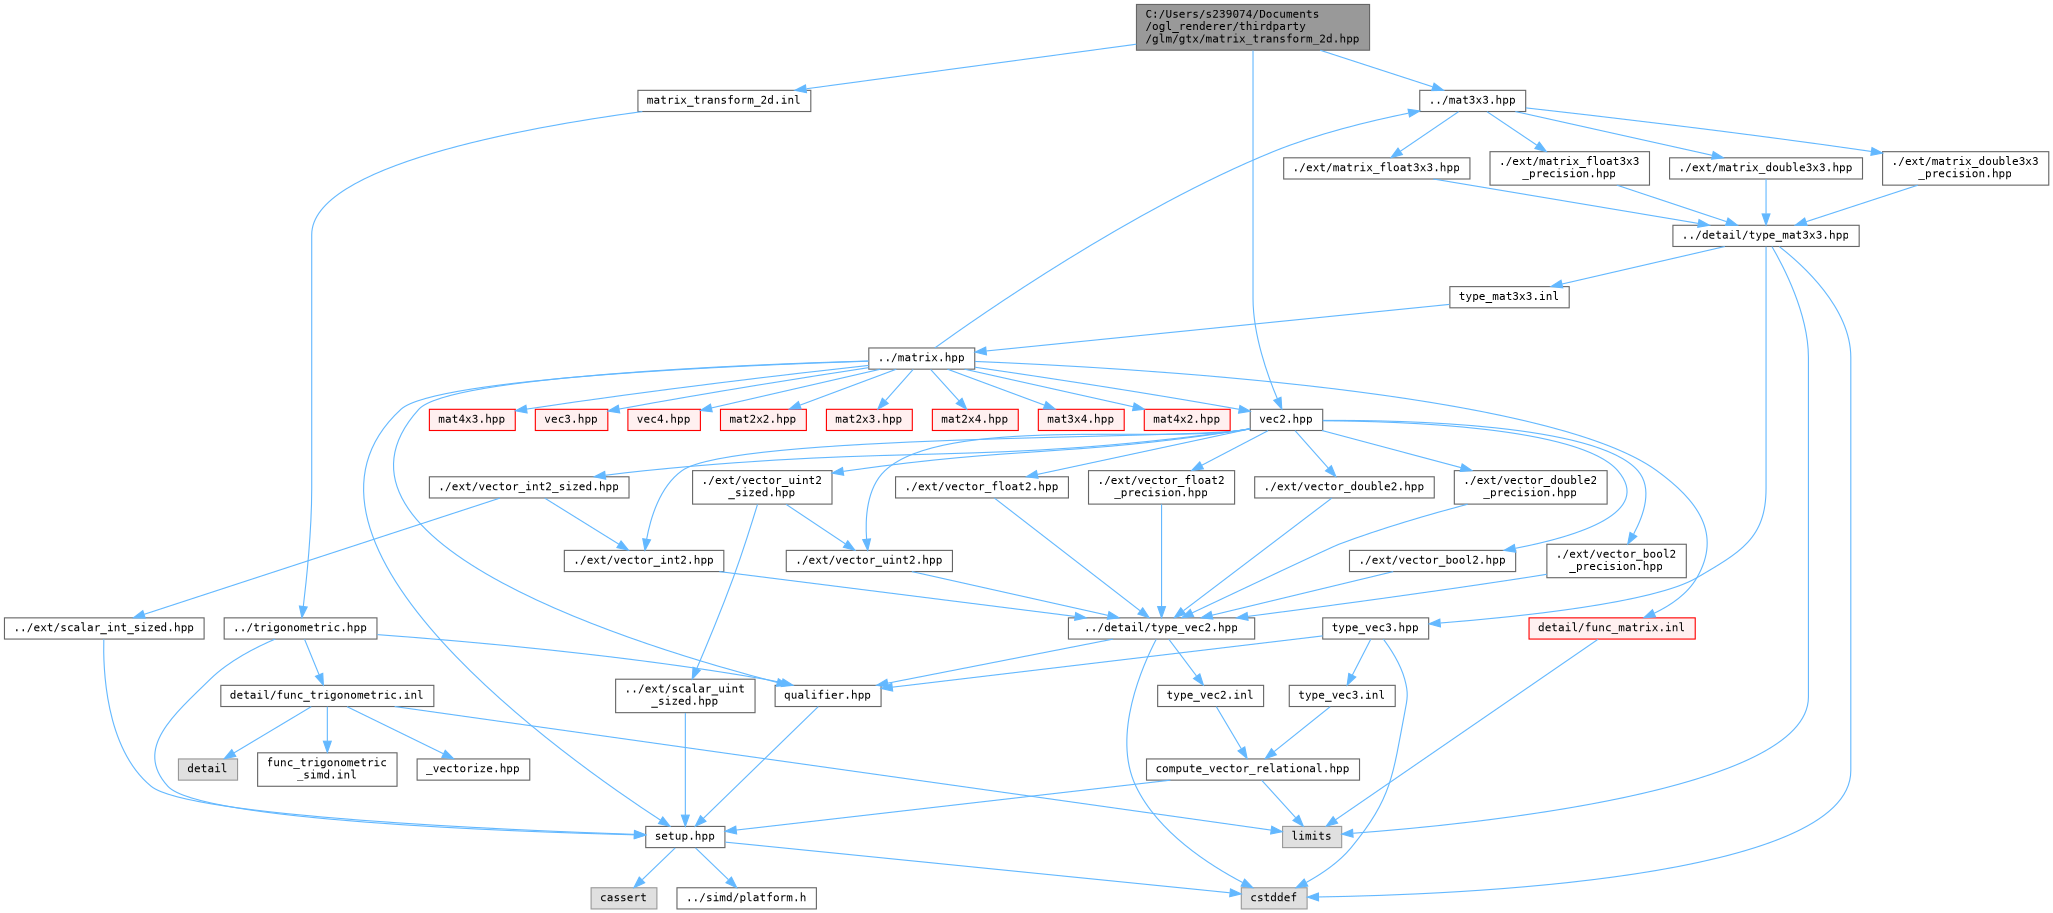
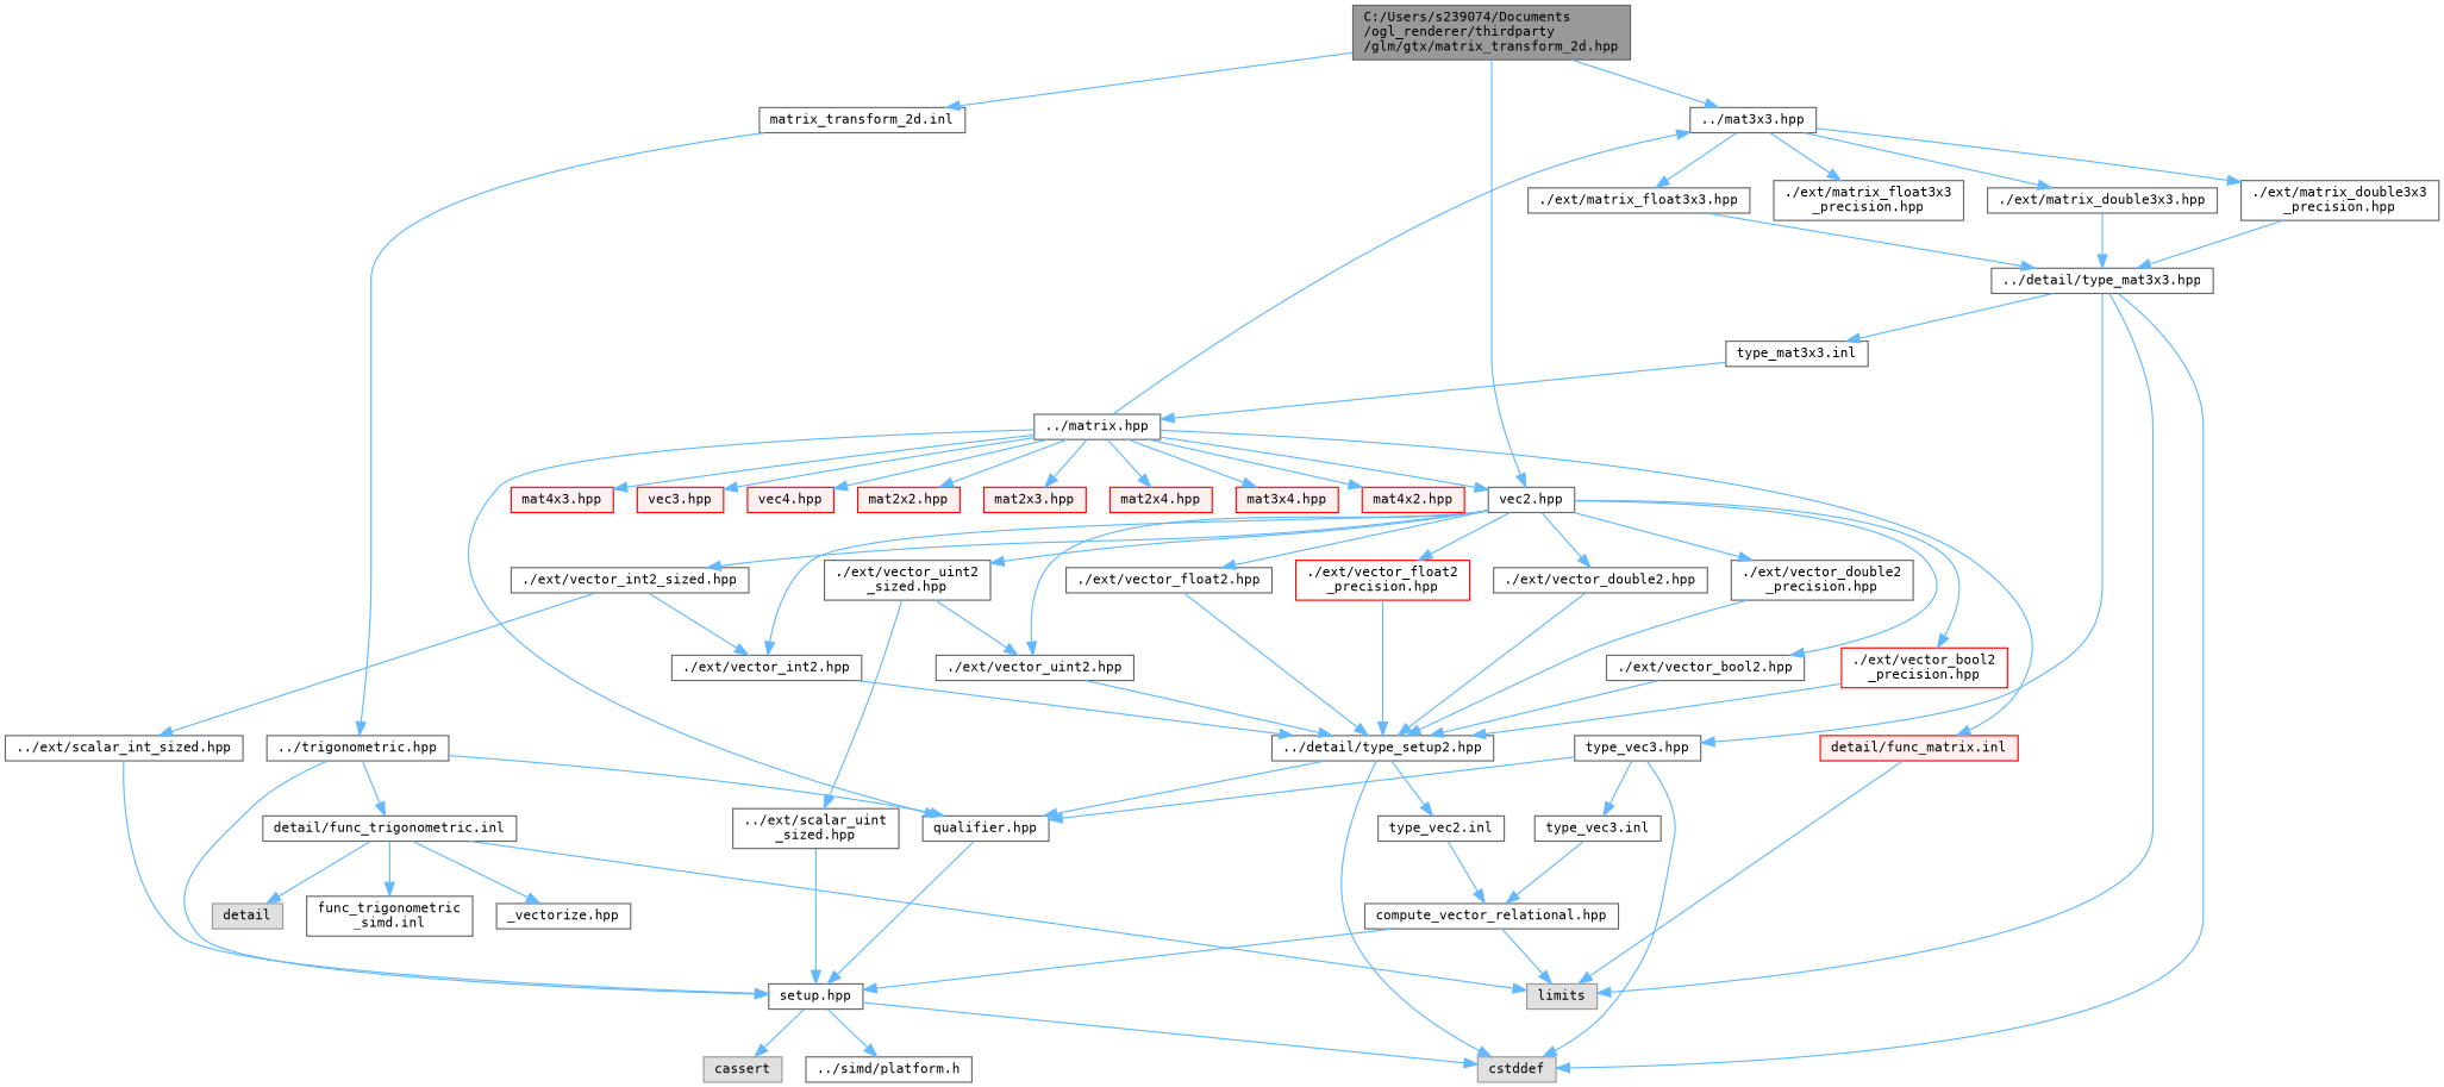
  digraph {
    node [color=grey40 fillcolor=white fontname=Terminal fontsize=10 shape=box style=filled]
    edge [color=steelblue1 fontname=Terminal fontsize=10 labelfontname=Helvetica labelfontsize=10 style=solid]
    n1 [color=gray40 fillcolor=grey60 fontcolor=black height=0.2 label="C:/Users/s239074/Documents\l/ogl_renderer/thirdparty\l/glm/gtx/matrix_transform_2d.hpp" width=0.4]
    n2 [height=0.2 label="../mat3x3.hpp" width=0.4]
    n3 [height=0.2 label="vec2.hpp" width=0.4]
    n4 [height=0.2 label="matrix_transform_2d.inl" width=0.4]
    n5 [height=0.2 label="./ext/matrix_double3x3.hpp" width=0.4]
    n6 [height=0.2 label="./ext/matrix_double3x3\l_precision.hpp" width=0.4]
    n7 [height=0.2 label="./ext/matrix_float3x3.hpp" width=0.4]
    n8 [height=0.2 label="./ext/matrix_float3x3\l_precision.hpp" width=0.4]
    n9 [height=0.2 label="./ext/vector_bool2.hpp" width=0.4]
-   n10 [height=0.2 label="./ext/vector_bool2\l_precision.hpp" width=0.4]
+   n10 [color=red height=0.2 label="./ext/vector_bool2\l_precision.hpp" width=0.4]
    n11 [height=0.2 label="./ext/vector_float2.hpp" width=0.4]
-   n12 [height=0.2 label="./ext/vector_float2\l_precision.hpp" width=0.4]
+   n12 [color=red height=0.2 label="./ext/vector_float2\l_precision.hpp" width=0.4]
    n13 [height=0.2 label="./ext/vector_double2.hpp" width=0.4]
    n14 [height=0.2 label="./ext/vector_double2\l_precision.hpp" width=0.4]
    n15 [height=0.2 label="./ext/vector_int2.hpp" width=0.4]
    n16 [height=0.2 label="./ext/vector_int2_sized.hpp" width=0.4]
    n17 [height=0.2 label="./ext/vector_uint2.hpp" width=0.4]
    n18 [height=0.2 label="./ext/vector_uint2\l_sized.hpp" width=0.4]
    n19 [height=0.2 label="../trigonometric.hpp" width=0.4]
    n20 [height=0.2 label="../detail/type_mat3x3.hpp" width=0.4]
    n21 [height=0.2 label="type_vec3.hpp" width=0.4]
    n22 [color=grey60 fillcolor="#E0E0E0" height=0.2 label=cstddef width=0.4]
    n23 [color=grey60 fillcolor="#E0E0E0" height=0.2 label=limits width=0.4]
    n24 [height=0.2 label="type_mat3x3.inl" width=0.4]
    n25 [height=0.2 label="qualifier.hpp" width=0.4]
    n26 [height=0.2 label="type_vec3.inl" width=0.4]
    n27 [height=0.2 label="../matrix.hpp" width=0.4]
    n28 [height=0.2 label="setup.hpp" width=0.4]
    n29 [height=0.2 label="compute_vector_relational.hpp" width=0.4]
    n30 [color=grey60 fillcolor="#E0E0E0" height=0.2 label=cassert width=0.4]
    n31 [height=0.2 label="../simd/platform.h" width=0.4]
    n32 [color=red fillcolor="#FFF0F0" height=0.2 label="vec3.hpp" width=0.4]
    n33 [color=red fillcolor="#FFF0F0" height=0.2 label="vec4.hpp" width=0.4]
    n34 [color=red fillcolor="#FFF0F0" height=0.2 label="mat2x2.hpp" width=0.4]
    n35 [color=red fillcolor="#FFF0F0" height=0.2 label="mat2x3.hpp" width=0.4]
    n36 [color=red fillcolor="#FFF0F0" height=0.2 label="mat2x4.hpp" width=0.4]
    n37 [color=red fillcolor="#FFF0F0" height=0.2 label="mat3x4.hpp" width=0.4]
    n38 [color=red fillcolor="#FFF0F0" height=0.2 label="mat4x2.hpp" width=0.4]
    n39 [color=red fillcolor="#FFF0F0" height=0.2 label="mat4x3.hpp" width=0.4]
    n40 [color=red fillcolor="#FFF0F0" height=0.2 label="detail/func_matrix.inl" width=0.4]
-   n41 [height=0.2 label="../detail/type_vec2.hpp" width=0.4]
+   n41 [height=0.2 label="../detail/type_setup2.hpp" width=0.4]
    n42 [height=0.2 label="../ext/scalar_int_sized.hpp" width=0.4]
    n43 [height=0.2 label="../ext/scalar_uint\l_sized.hpp" width=0.4]
    n44 [height=0.2 label="type_vec2.inl" width=0.4]
    n45 [height=0.2 label="detail/func_trigonometric.inl" width=0.4]
    n46 [height=0.2 label="_vectorize.hpp" width=0.4]
    n47 [color=grey60 fillcolor="#E0E0E0" height=0.2 label=detail width=0.4]
    n48 [height=0.2 label="func_trigonometric\l_simd.inl" width=0.4]
    n1 -> n2
    n1 -> n3
    n1 -> n4
    n2 -> n5
    n2 -> n6
    n2 -> n7
    n2 -> n8
    n3 -> n9
    n3 -> n10
    n3 -> n11
    n3 -> n12
    n3 -> n13
    n3 -> n14
    n3 -> n15
    n3 -> n16
    n3 -> n17
    n3 -> n18
    n4 -> n19
    n5 -> n20
    n6 -> n20
    n7 -> n20
-   n8 -> n20
    n9 -> n41
    n10 -> n41
    n11 -> n41
    n12 -> n41
    n13 -> n41
    n14 -> n41
    n15 -> n41
    n16 -> n15
    n16 -> n42
    n17 -> n41
    n18 -> n17
    n18 -> n43
    n19 -> n25
    n19 -> n28
    n19 -> n45
    n20 -> n21
    n20 -> n22
    n20 -> n23
    n20 -> n24
    n21 -> n22
    n21 -> n25
    n21 -> n26
    n24 -> n27
    n25 -> n28
    n26 -> n29
    n27 -> n2
    n27 -> n3
    n27 -> n25
-   n27 -> n28
    n27 -> n32
    n27 -> n33
    n27 -> n34
    n27 -> n35
    n27 -> n36
    n27 -> n37
    n27 -> n38
    n27 -> n39
    n27 -> n40
    n28 -> n22
    n28 -> n30
    n28 -> n31
    n29 -> n23
    n29 -> n28
    n40 -> n23
    n41 -> n22
    n41 -> n25
    n41 -> n44
    n42 -> n28
    n43 -> n28
    n44 -> n29
    n45 -> n23
    n45 -> n46
    n45 -> n47
    n45 -> n48
  }
